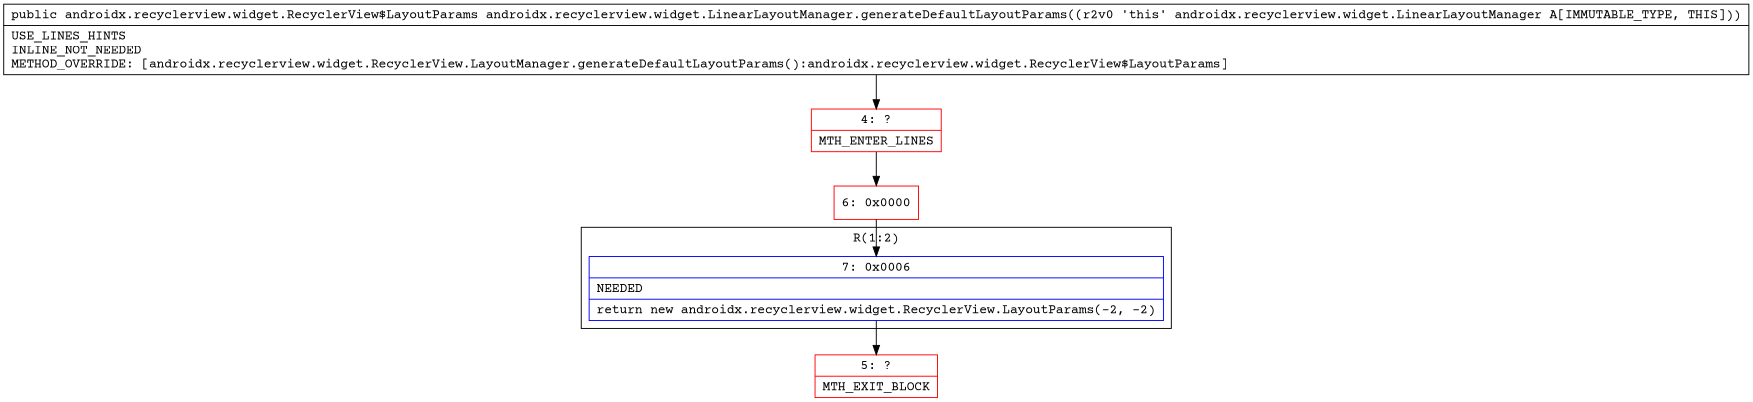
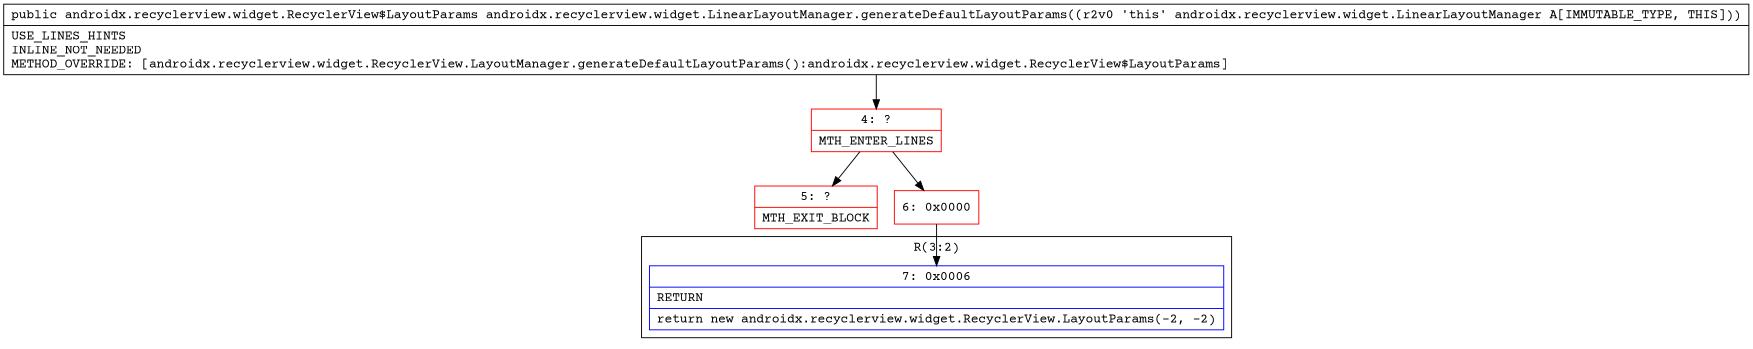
  digraph {
    fontname="Courier Prime"
    node [color=red fontname="Courier Prime" shape=record]
    edge [fontname="Courier Prime"]
-   n1 [color=blue label="{7\:\ 0x0006|NEEDED\l|return new androidx.recyclerview.widget.RecyclerView.LayoutParams(\-2, \-2)\l}"]
+   n1 [color=blue label="{7\:\ 0x0006|RETURN\l|return new androidx.recyclerview.widget.RecyclerView.LayoutParams(\-2, \-2)\l}"]
    n2 [label="{5\:\ ?|MTH_EXIT_BLOCK\l}"]
    n3 [label="{4\:\ ?|MTH_ENTER_LINES\l}"]
    n4 [label="{6\:\ 0x0000}"]
    n5 [label="{public androidx.recyclerview.widget.RecyclerView$LayoutParams androidx.recyclerview.widget.LinearLayoutManager.generateDefaultLayoutParams((r2v0 'this' androidx.recyclerview.widget.LinearLayoutManager A[IMMUTABLE_TYPE, THIS]))  | USE_LINES_HINTS\lINLINE_NOT_NEEDED\lMETHOD_OVERRIDE: [androidx.recyclerview.widget.RecyclerView.LayoutManager.generateDefaultLayoutParams():androidx.recyclerview.widget.RecyclerView$LayoutParams]\l}" color=""]
    subgraph cluster_1 {
-     label="R(1:2)"
+     label="R(3:2)"
      n1
    }
-   n1 -> n2
+   n3 -> n2
    n3 -> n4
    n4 -> n1
    n5 -> n3
  }
